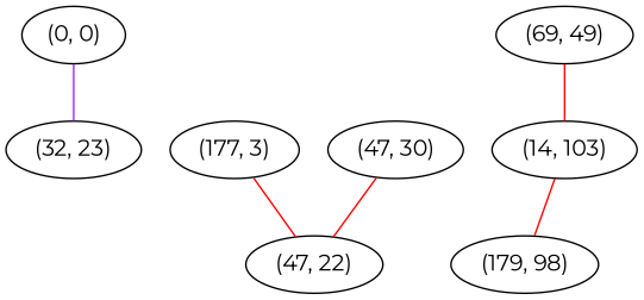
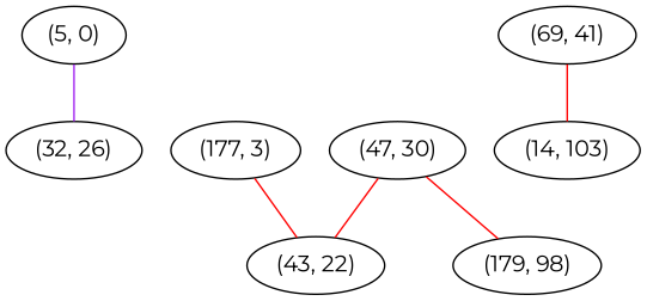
  graph {
    fontname=Montserrat
    node [fontname=Montserrat]
    edge [color=red fontname=Montserrat weight=1]
-   "(0, 0)"
-   "(32, 23)"
+   "(0, 0)" [label="(5, 0)"]
+   "(32, 23)" [label="(32, 26)"]
    n3 [label="(177, 3)"]
-   "(43, 22)" [label="(47, 22)"]
-   "(69, 49)"
+   "(43, 22)"
+   "(69, 49)" [label="(69, 41)"]
    "(14, 103)"
    "(47, 30)"
    "(179, 98)"
    "(0, 0)" -- "(32, 23)" [color=purple weight=4]
    n3 -- "(43, 22)"
    "(69, 49)" -- "(14, 103)"
-   "(14, 103)" -- "(179, 98)"
+   "(47, 30)" -- "(179, 98)"
    "(47, 30)" -- "(43, 22)"
  }
